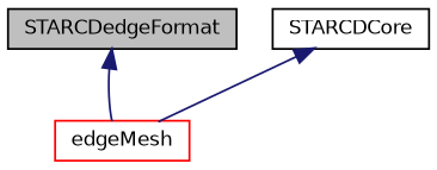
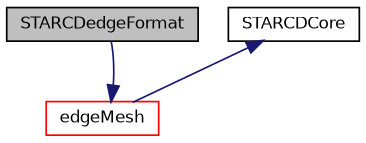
  digraph {
    node [color=black fontname=Helvetica fontsize=10 shape=record]
    edge [color=midnightblue dir=back fontname=Helvetica fontsize=10 labelfontname=Helvetica labelfontsize=10 style=solid]
    n1 [fillcolor=grey75 fontcolor=black height=0.2 label=STARCDedgeFormat style=filled width=0.4]
    n2 [color=red height=0.2 label=edgeMesh width=0.4]
    n3 [height=0.2 label=STARCDCore width=0.4]
-   n1 -> n2
+   n2 -> n1
    n3 -> n2
  }
